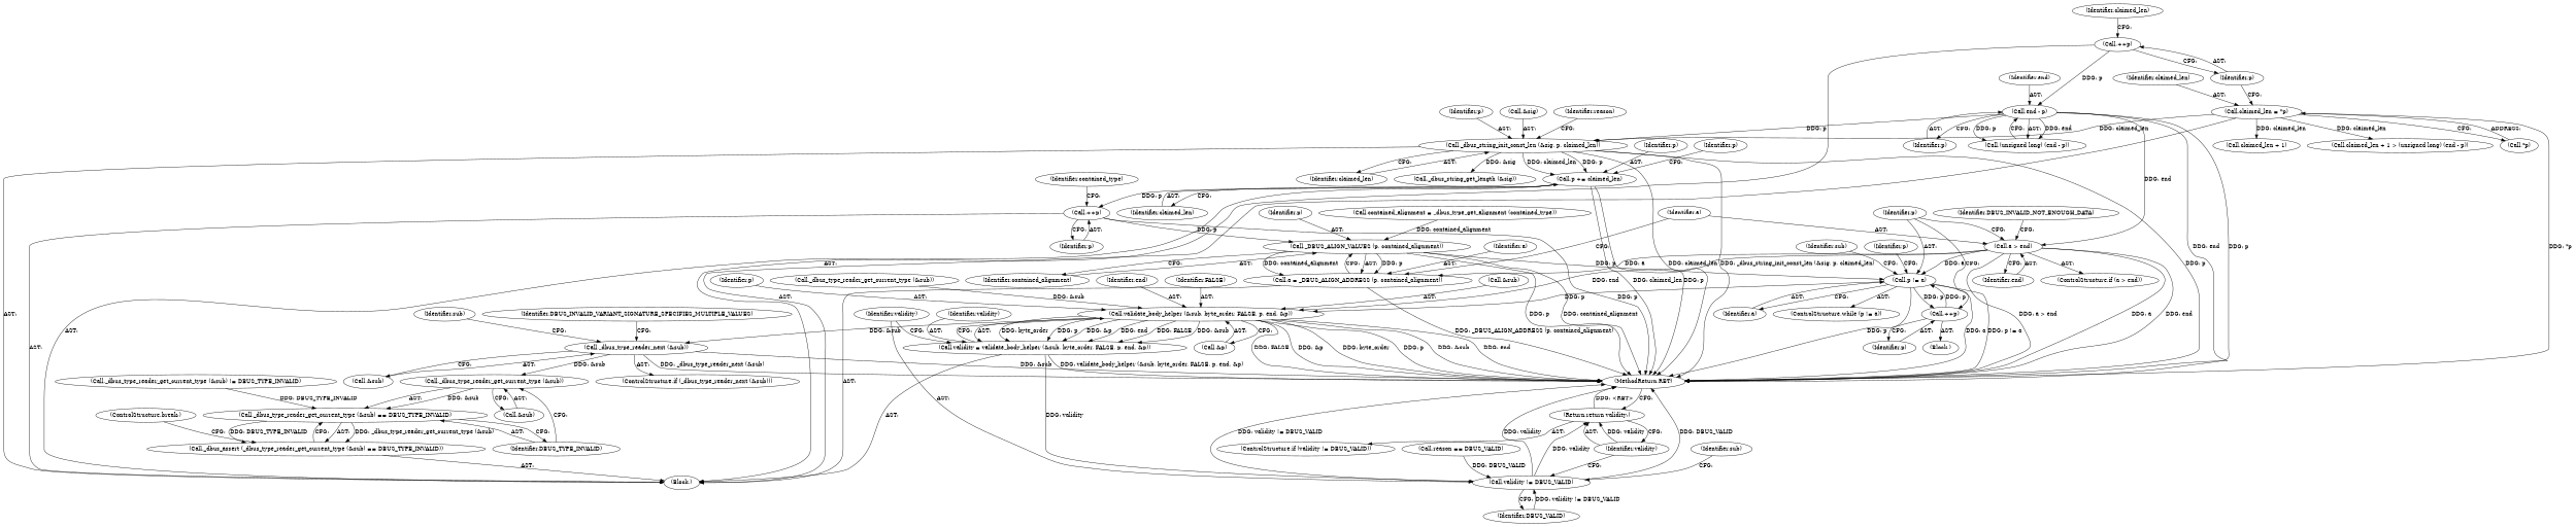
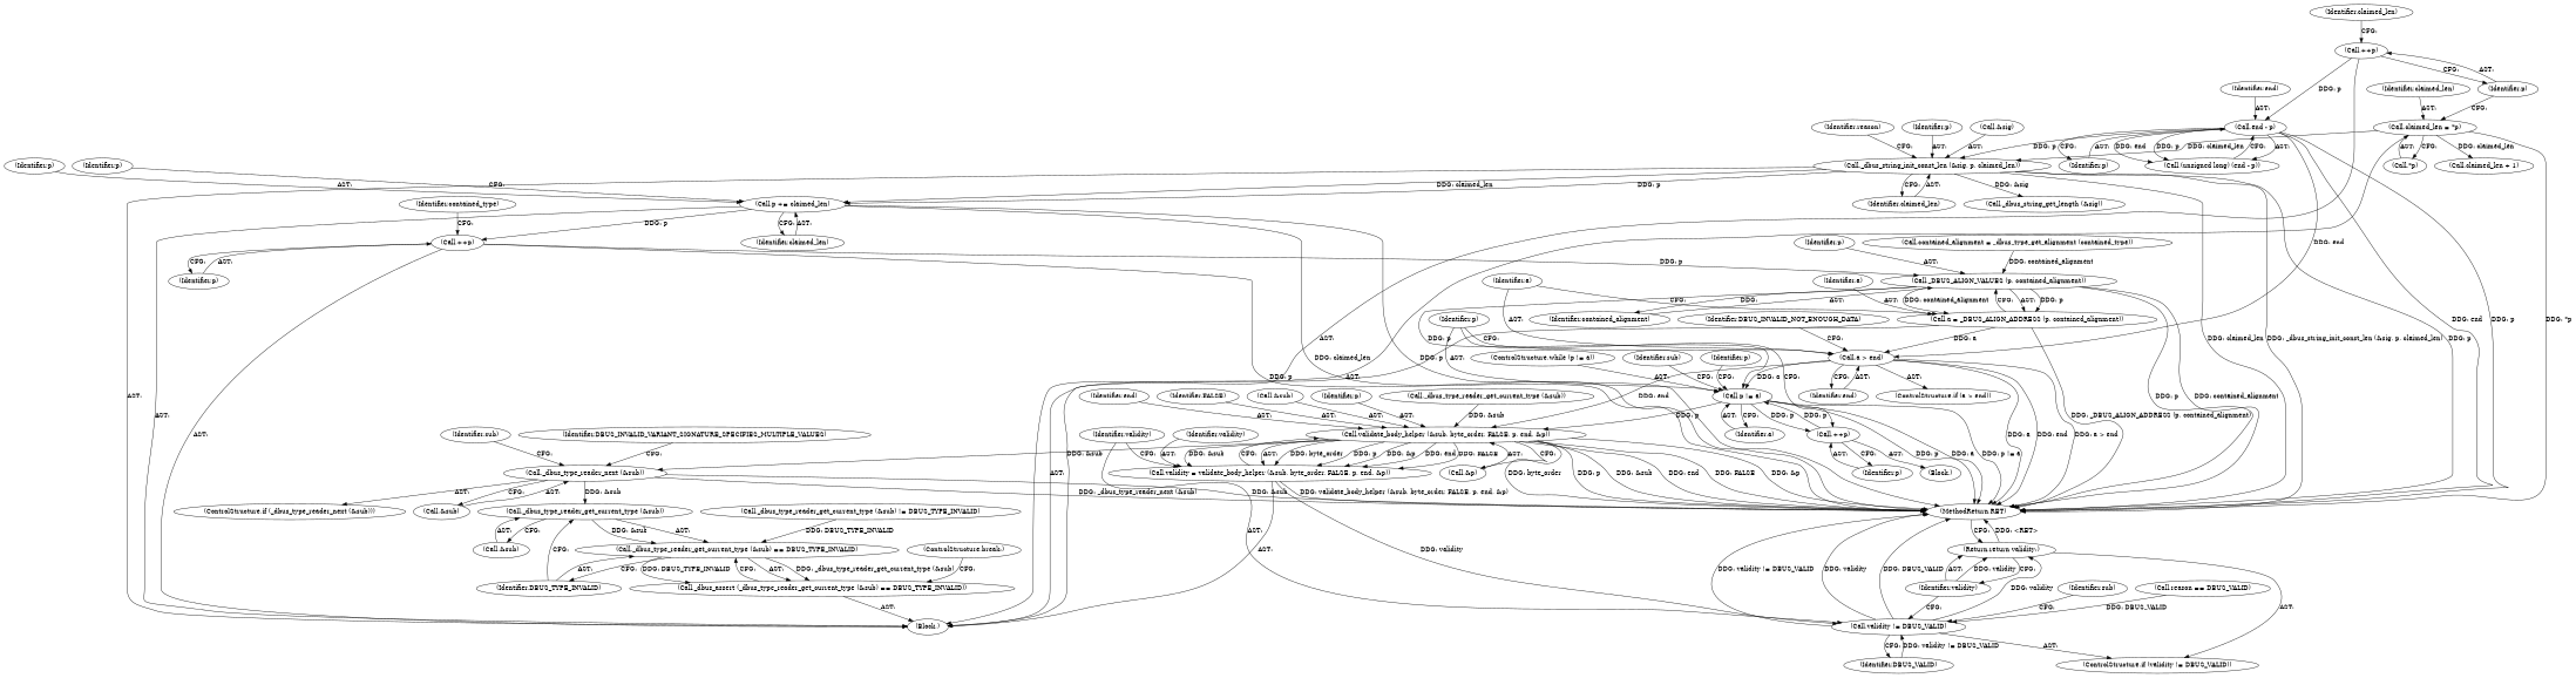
  digraph {
    n1 [label="(Call,p += claimed_len)"]
    n2 [label="(Call,++p)"]
    n3 [label="(Block,)"]
    n4 [label="(Identifier,claimed_len)"]
    n5 [label="(MethodReturn,RET)"]
    n6 [label="(Call,_DBUS_ALIGN_VALUES (p, contained_alignment))"]
    n7 [label="(Identifier,p)"]
    n8 [label="(Return,return validity;)"]
    n9 [label="(Call,_dbus_string_init_const_len (&sig, p, claimed_len))"]
    n10 [label="(Identifier,claimed_len)"]
    n11 [label="(Call,_dbus_string_get_length (&sig))"]
    n12 [label="(Call,end - p)"]
    n13 [label="(Call,a > end)"]
    n14 [label="(Call,(unsigned long) (end - p))"]
    n15 [label="(Identifier,p)"]
    n16 [label="(Call,p != a)"]
    n17 [label="(Call,validate_body_helper (&sub, byte_order, FALSE, p, end, &p))"]
    n18 [label="(Identifier,end)"]
    n19 [label="(ControlStructure,if (a > end))"]
    n20 [label="(Call,++p)"]
    n21 [label="(Identifier,p)"]
    n22 [label="(Call,claimed_len = *p)"]
-   n23 [label="(Call,claimed_len + 1 > (unsigned long) (end - p))"]
    n24 [label="(Call,*p)"]
    n25 [label="(Call,claimed_len + 1)"]
    n26 [label="(Call,a = _DBUS_ALIGN_ADDRESS (p, contained_alignment))"]
    n27 [label="(Identifier,contained_alignment)"]
    n28 [label="(Call,++p)"]
    n29 [label="(Identifier,a)"]
    n30 [label="(ControlStructure,while (p != a))"]
    n31 [label="(Call,validity = validate_body_helper (&sub, byte_order, FALSE, p, end, &p))"]
    n32 [label="(Call,_dbus_type_reader_next (&sub))"]
    n33 [label="(Call,&p)"]
    n34 [label="(Identifier,p)"]
    n35 [label="(Block,)"]
    n36 [label="(Call,validity != DBUS_VALID)"]
    n37 [label="(Call,_dbus_type_reader_get_current_type (&sub))"]
    n38 [label="(ControlStructure,if (_dbus_type_reader_next (&sub)))"]
    n39 [label="(Call,&sub)"]
    n40 [label="(Identifier,DBUS_VALID)"]
    n41 [label="(ControlStructure,if (validity != DBUS_VALID))"]
    n42 [label="(Identifier,validity)"]
    n43 [label="(Call,_dbus_type_reader_get_current_type (&sub) == DBUS_TYPE_INVALID)"]
    n44 [label="(Call,&sub)"]
    n45 [label="(Call,_dbus_assert (_dbus_type_reader_get_current_type (&sub) == DBUS_TYPE_INVALID))"]
    n46 [label="(Identifier,DBUS_TYPE_INVALID)"]
    n47 [label="(Identifier,sub)"]
    n48 [label="(Identifier,sub)"]
    n49 [label="(Identifier,FALSE)"]
    n50 [label="(Identifier,p)"]
    n51 [label="(Identifier,p)"]
    n52 [label="(Call,&sig)"]
    n53 [label="(Identifier,p)"]
    n54 [label="(Identifier,p)"]
    n55 [label="(Call,&sub)"]
    n56 [label="(Identifier,claimed_len)"]
    n57 [label="(Call,contained_alignment = _dbus_type_get_alignment (contained_type))"]
    n58 [label="(Identifier,DBUS_INVALID_NOT_ENOUGH_DATA)"]
    n59 [label="(Call,_dbus_type_reader_get_current_type (&sub) != DBUS_TYPE_INVALID)"]
    n60 [label="(Identifier,reason)"]
    n61 [label="(Identifier,sub)"]
    n62 [label="(Identifier,a)"]
    n63 [label="(Identifier,validity)"]
    n64 [label="(Identifier,validity)"]
    n65 [label="(Identifier,DBUS_INVALID_VARIANT_SIGNATURE_SPECIFIES_MULTIPLE_VALUES)"]
    n66 [label="(ControlStructure,break;)"]
    n67 [label="(Identifier,p)"]
    n68 [label="(Identifier,p)"]
    n69 [label="(Identifier,contained_type)"]
    n70 [label="(Identifier,a)"]
    n71 [label="(Identifier,p)"]
    n72 [label="(Identifier,claimed_len)"]
    n73 [label="(Call,_dbus_type_reader_get_current_type (&sub))"]
    n74 [label="(Call,reason == DBUS_VALID)"]
    n75 [label="(Identifier,end)"]
    n76 [label="(Identifier,end)"]
    n1 -> n2 [label="DDG: p"]
    n1 -> n3 [label="AST: "]
    n1 -> n4 [label="CFG: "]
    n1 -> n5 [label="DDG: claimed_len"]
    n1 -> n5 [label="DDG: p"]
    n2 -> n3 [label="AST: "]
    n2 -> n5 [label="DDG: p"]
    n2 -> n6 [label="DDG: p"]
    n2 -> n7 [label="CFG: "]
    n4 -> n1 [label="AST: "]
    n5 -> n8 [label="CFG: "]
    n6 -> n5 [label="DDG: p"]
    n6 -> n5 [label="DDG: contained_alignment"]
    n6 -> n16 [label="DDG: p"]
    n6 -> n26 [label="AST: "]
    n6 -> n26 [label="DDG: p"]
    n6 -> n26 [label="DDG: contained_alignment"]
-   n6 -> n27 [label="CFG: "]
+   n6 -> n27 [label="DDG: "]
    n7 -> n2 [label="AST: "]
    n8 -> n5 [label="DDG: <RET>"]
    n8 -> n41 [label="AST: "]
    n8 -> n42 [label="CFG: "]
    n9 -> n1 [label="DDG: claimed_len"]
    n9 -> n1 [label="DDG: p"]
    n9 -> n3 [label="AST: "]
    n9 -> n5 [label="DDG: _dbus_string_init_const_len (&sig, p, claimed_len)"]
    n9 -> n5 [label="DDG: p"]
    n9 -> n5 [label="DDG: claimed_len"]
    n9 -> n10 [label="CFG: "]
    n9 -> n11 [label="DDG: &sig"]
    n10 -> n9 [label="AST: "]
    n12 -> n5 [label="DDG: end"]
    n12 -> n5 [label="DDG: p"]
    n12 -> n9 [label="DDG: p"]
    n12 -> n13 [label="DDG: end"]
    n12 -> n14 [label="AST: "]
    n12 -> n14 [label="DDG: end"]
    n12 -> n14 [label="DDG: p"]
    n12 -> n15 [label="CFG: "]
    n13 -> n5 [label="DDG: a > end"]
    n13 -> n5 [label="DDG: a"]
    n13 -> n5 [label="DDG: end"]
    n13 -> n16 [label="DDG: a"]
    n13 -> n17 [label="DDG: end"]
    n13 -> n18 [label="CFG: "]
    n13 -> n19 [label="AST: "]
    n14 -> n12 [label="CFG: "]
    n15 -> n12 [label="AST: "]
    n16 -> n5 [label="DDG: p != a"]
    n16 -> n5 [label="DDG: p"]
    n16 -> n5 [label="DDG: a"]
    n16 -> n17 [label="DDG: p"]
    n16 -> n28 [label="DDG: p"]
    n16 -> n29 [label="CFG: "]
-   n16 -> n30 [label="AST: "]
+   n30 -> n16 [label="AST: "]
    n17 -> n5 [label="DDG: byte_order"]
    n17 -> n5 [label="DDG: p"]
    n17 -> n5 [label="DDG: &sub"]
    n17 -> n5 [label="DDG: end"]
    n17 -> n5 [label="DDG: FALSE"]
    n17 -> n5 [label="DDG: &p"]
    n17 -> n31 [label="AST: "]
    n17 -> n31 [label="DDG: byte_order"]
    n17 -> n31 [label="DDG: p"]
    n17 -> n31 [label="DDG: &p"]
    n17 -> n31 [label="DDG: end"]
    n17 -> n31 [label="DDG: FALSE"]
    n17 -> n31 [label="DDG: &sub"]
    n17 -> n32 [label="DDG: &sub"]
    n17 -> n33 [label="CFG: "]
    n18 -> n13 [label="AST: "]
    n20 -> n3 [label="AST: "]
    n20 -> n12 [label="DDG: p"]
    n20 -> n21 [label="CFG: "]
    n21 -> n20 [label="AST: "]
    n21 -> n22 [label="CFG: "]
    n22 -> n3 [label="AST: "]
    n22 -> n5 [label="DDG: *p"]
    n22 -> n9 [label="DDG: claimed_len"]
-   n22 -> n23 [label="DDG: claimed_len"]
    n22 -> n24 [label="CFG: "]
    n22 -> n25 [label="DDG: claimed_len"]
-   n24 -> n22 [label="ADDRESS: "]
+   n24 -> n22 [label="AST: "]
    n26 -> n3 [label="AST: "]
    n26 -> n5 [label="DDG: _DBUS_ALIGN_ADDRESS (p, contained_alignment)"]
    n26 -> n6 [label="CFG: "]
-   n13 -> n26 [label="DDG: a"]
+   n26 -> n13 [label="DDG: a"]
    n27 -> n6 [label="AST: "]
    n28 -> n16 [label="DDG: p"]
    n28 -> n34 [label="CFG: "]
    n28 -> n35 [label="AST: "]
    n29 -> n16 [label="AST: "]
    n31 -> n3 [label="AST: "]
    n31 -> n5 [label="DDG: validate_body_helper (&sub, byte_order, FALSE, p, end, &p)"]
    n31 -> n17 [label="CFG: "]
    n31 -> n36 [label="DDG: validity"]
    n32 -> n5 [label="DDG: _dbus_type_reader_next (&sub)"]
    n32 -> n5 [label="DDG: &sub"]
    n32 -> n37 [label="DDG: &sub"]
    n32 -> n38 [label="AST: "]
    n32 -> n39 [label="CFG: "]
    n33 -> n17 [label="AST: "]
    n34 -> n28 [label="AST: "]
    n36 -> n5 [label="DDG: validity != DBUS_VALID"]
    n36 -> n5 [label="DDG: validity"]
    n36 -> n5 [label="DDG: DBUS_VALID"]
    n36 -> n8 [label="DDG: validity"]
    n36 -> n40 [label="CFG: "]
+   n36 -> n41 [label="AST: "]
    n37 -> n43 [label="AST: "]
    n37 -> n43 [label="DDG: &sub"]
    n37 -> n44 [label="CFG: "]
    n39 -> n32 [label="AST: "]
    n40 -> n36 [label="DDG: validity != DBUS_VALID"]
    n42 -> n8 [label="AST: "]
    n42 -> n8 [label="DDG: validity"]
    n42 -> n36 [label="CFG: "]
    n43 -> n45 [label="AST: "]
    n43 -> n45 [label="DDG: _dbus_type_reader_get_current_type (&sub)"]
    n43 -> n45 [label="DDG: DBUS_TYPE_INVALID"]
    n43 -> n46 [label="CFG: "]
    n44 -> n37 [label="AST: "]
    n45 -> n3 [label="AST: "]
    n45 -> n43 [label="CFG: "]
    n46 -> n37 [label="CFG: "]
    n46 -> n43 [label="AST: "]
    n47 -> n16 [label="CFG: "]
    n48 -> n36 [label="CFG: "]
    n49 -> n17 [label="AST: "]
    n50 -> n9 [label="AST: "]
    n51 -> n6 [label="AST: "]
    n52 -> n9 [label="AST: "]
    n53 -> n1 [label="CFG: "]
    n54 -> n13 [label="CFG: "]
    n54 -> n16 [label="AST: "]
    n54 -> n28 [label="CFG: "]
    n55 -> n17 [label="AST: "]
    n56 -> n20 [label="CFG: "]
    n57 -> n6 [label="DDG: contained_alignment"]
    n58 -> n13 [label="CFG: "]
    n59 -> n43 [label="DDG: DBUS_TYPE_INVALID"]
    n60 -> n9 [label="CFG: "]
    n61 -> n32 [label="CFG: "]
    n62 -> n26 [label="AST: "]
    n63 -> n31 [label="AST: "]
    n64 -> n31 [label="CFG: "]
    n64 -> n36 [label="AST: "]
    n65 -> n32 [label="CFG: "]
    n66 -> n45 [label="CFG: "]
    n67 -> n16 [label="CFG: "]
    n68 -> n1 [label="AST: "]
    n69 -> n2 [label="CFG: "]
    n70 -> n13 [label="AST: "]
    n70 -> n26 [label="CFG: "]
    n71 -> n17 [label="AST: "]
    n72 -> n22 [label="AST: "]
    n73 -> n17 [label="DDG: &sub"]
    n74 -> n36 [label="DDG: DBUS_VALID"]
    n75 -> n12 [label="AST: "]
    n76 -> n17 [label="AST: "]
  }
